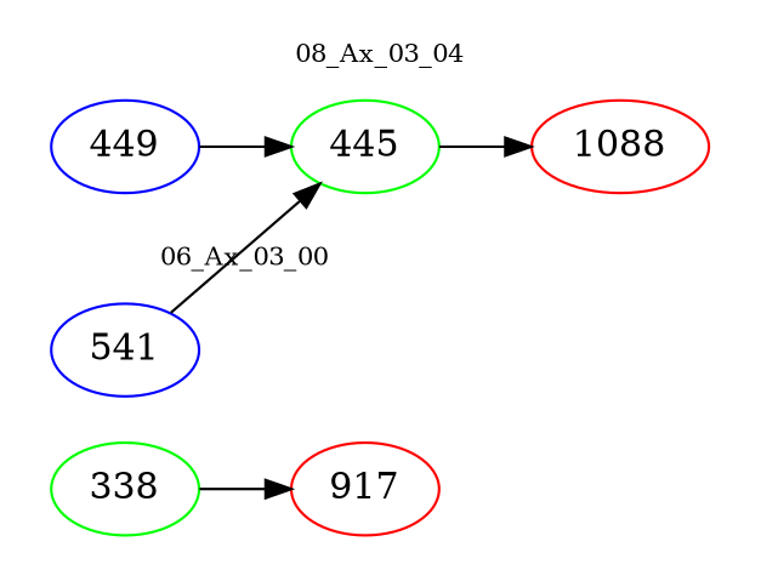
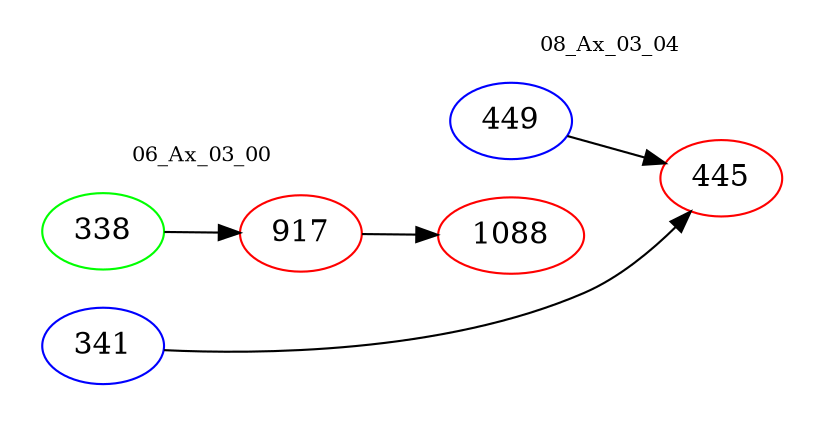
  digraph {
    rankdir=LR
    node [color=blue]
    edge [color=black]
    n1 [label=449]
-   n2 [color=green label=445]
+   n2 [color=red label=445]
    n3 [color=red label=1088]
-   n4 [label=541]
+   n4 [label=341]
    n5 [color=green label=338]
    n6 [color=red label=917]
    subgraph cluster_1 {
      color=white
      fontsize=10
      label="08_Ax_03_04"
      n1
      n2
      n3
    }
    subgraph cluster_2 {
      color=white
      fontsize=10
      label="06_Ax_03_00"
      n4
      n5
      n6
    }
    n1 -> n2
-   n2 -> n3
+   n6 -> n3
    n4 -> n2
    n5 -> n6
  }
